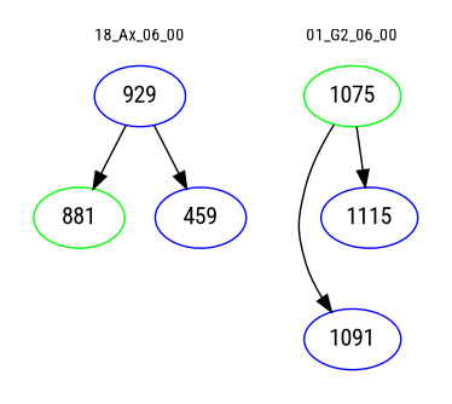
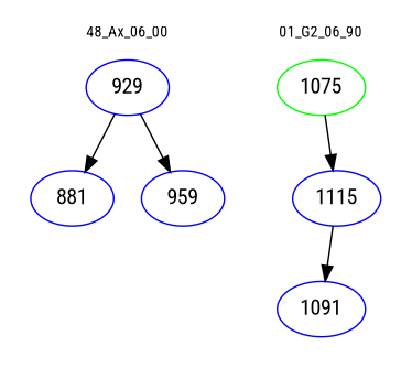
  digraph {
    fontname="Roboto Condensed"
    node [color=blue fontname="Roboto Condensed"]
    edge [color=black fontname="Roboto Condensed"]
    n1 [label=929]
-   n2 [color=green label=881]
-   n3 [label=459]
+   n2 [label=881]
+   n3 [label=959]
    n4 [color=green label=1075]
    n5 [label=1091]
    n6 [label=1115]
    subgraph cluster_1 {
      color=white
      fontsize=10
-     label="18_Ax_06_00"
+     label="48_Ax_06_00"
      n1
      n2
      n3
    }
    subgraph cluster_2 {
      color=white
      fontsize=10
-     label="01_G2_06_00"
+     label="01_G2_06_90"
      n4
      n5
      n6
    }
    n1 -> n2
    n1 -> n3
-   n4 -> n5
+   n6 -> n5
    n4 -> n6
  }
